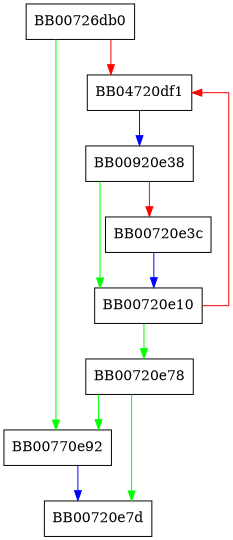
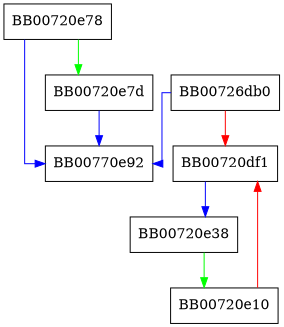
  digraph {
    splines=ortho
    node [shape=box]
    edge [color=green]
    n1 [label=BB00726db0]
    n2 [label=BB00770e92]
-   BB00720df1 [label=BB04720df1]
-   BB00720e38 [label=BB00920e38]
+   BB00720df1
+   BB00720e38
    BB00720e10
-   BB00720e3c
    BB00720e78
    BB00720e7d
-   n1 -> n2
+   n1 -> n2 [color=blue]
    n1 -> BB00720df1 [color=red]
    BB00720df1 -> BB00720e38 [color=blue]
    BB00720e38 -> BB00720e10
-   BB00720e38 -> BB00720e3c [color=red]
    BB00720e10 -> BB00720df1 [color=red]
-   BB00720e10 -> BB00720e78
-   BB00720e3c -> BB00720e10 [color=blue]
-   BB00720e78 -> n2
+   BB00720e78 -> n2 [color=blue]
    BB00720e78 -> BB00720e7d
-   n2 -> BB00720e7d [color=blue]
+   BB00720e7d -> n2 [color=blue]
  }
